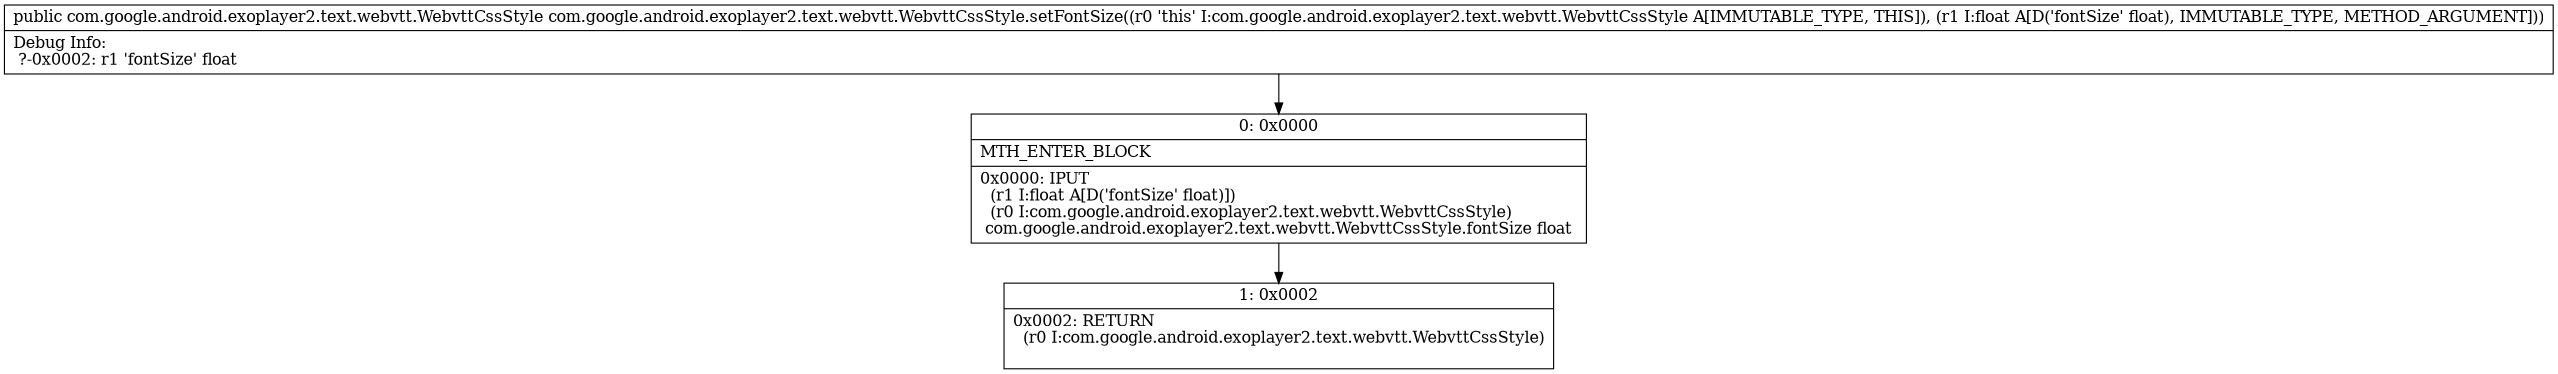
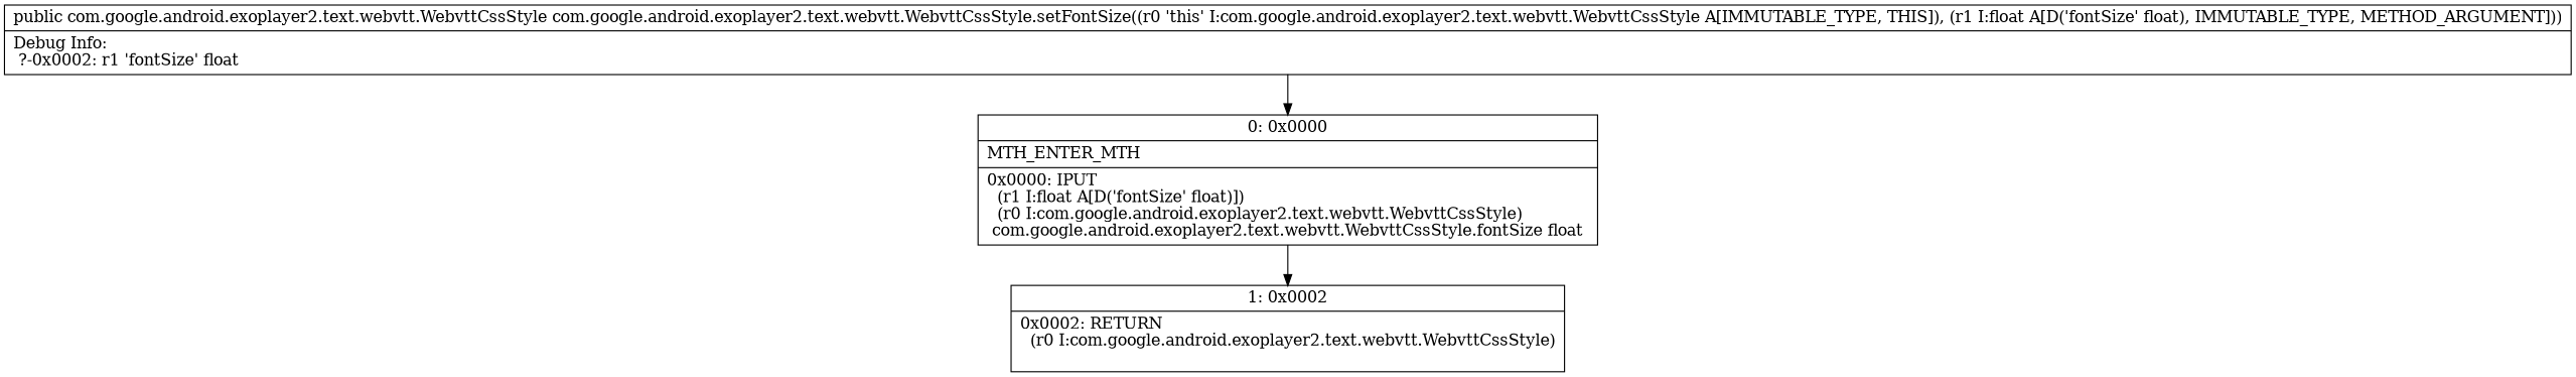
  digraph {
    node [shape=record]
-   n1 [label="{0\:\ 0x0000|MTH_ENTER_BLOCK\l|0x0000: IPUT  \l  (r1 I:float A[D('fontSize' float)])\l  (r0 I:com.google.android.exoplayer2.text.webvtt.WebvttCssStyle)\l com.google.android.exoplayer2.text.webvtt.WebvttCssStyle.fontSize float \l}"]
+   n1 [label="{0\:\ 0x0000|MTH_ENTER_MTH\l|0x0000: IPUT  \l  (r1 I:float A[D('fontSize' float)])\l  (r0 I:com.google.android.exoplayer2.text.webvtt.WebvttCssStyle)\l com.google.android.exoplayer2.text.webvtt.WebvttCssStyle.fontSize float \l}"]
    n2 [label="{1\:\ 0x0002|0x0002: RETURN  \l  (r0 I:com.google.android.exoplayer2.text.webvtt.WebvttCssStyle)\l \l}"]
    n3 [label="{public com.google.android.exoplayer2.text.webvtt.WebvttCssStyle com.google.android.exoplayer2.text.webvtt.WebvttCssStyle.setFontSize((r0 'this' I:com.google.android.exoplayer2.text.webvtt.WebvttCssStyle A[IMMUTABLE_TYPE, THIS]), (r1 I:float A[D('fontSize' float), IMMUTABLE_TYPE, METHOD_ARGUMENT]))  | Debug Info:\l  ?\-0x0002: r1 'fontSize' float\l}"]
    n1 -> n2
    n3 -> n1
  }
